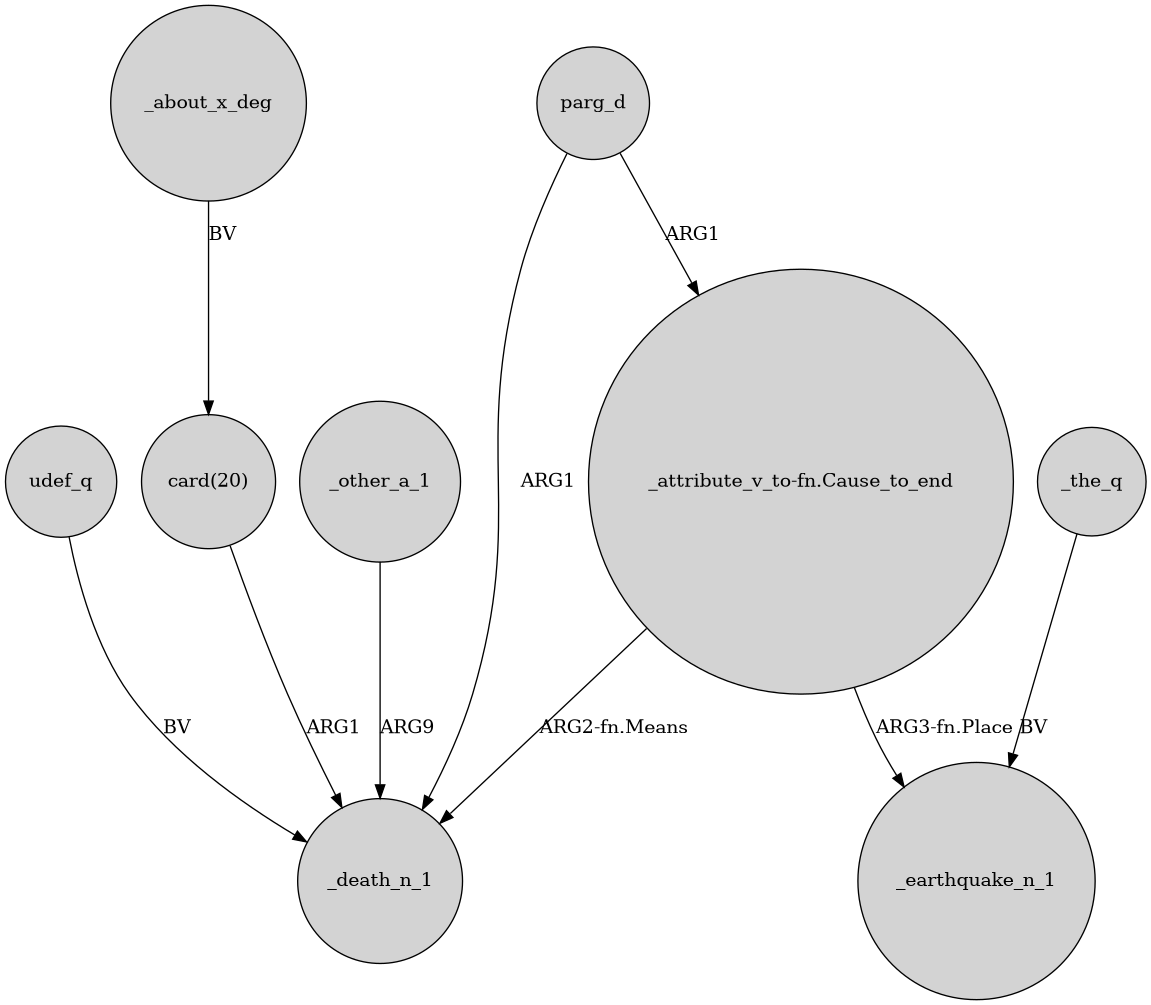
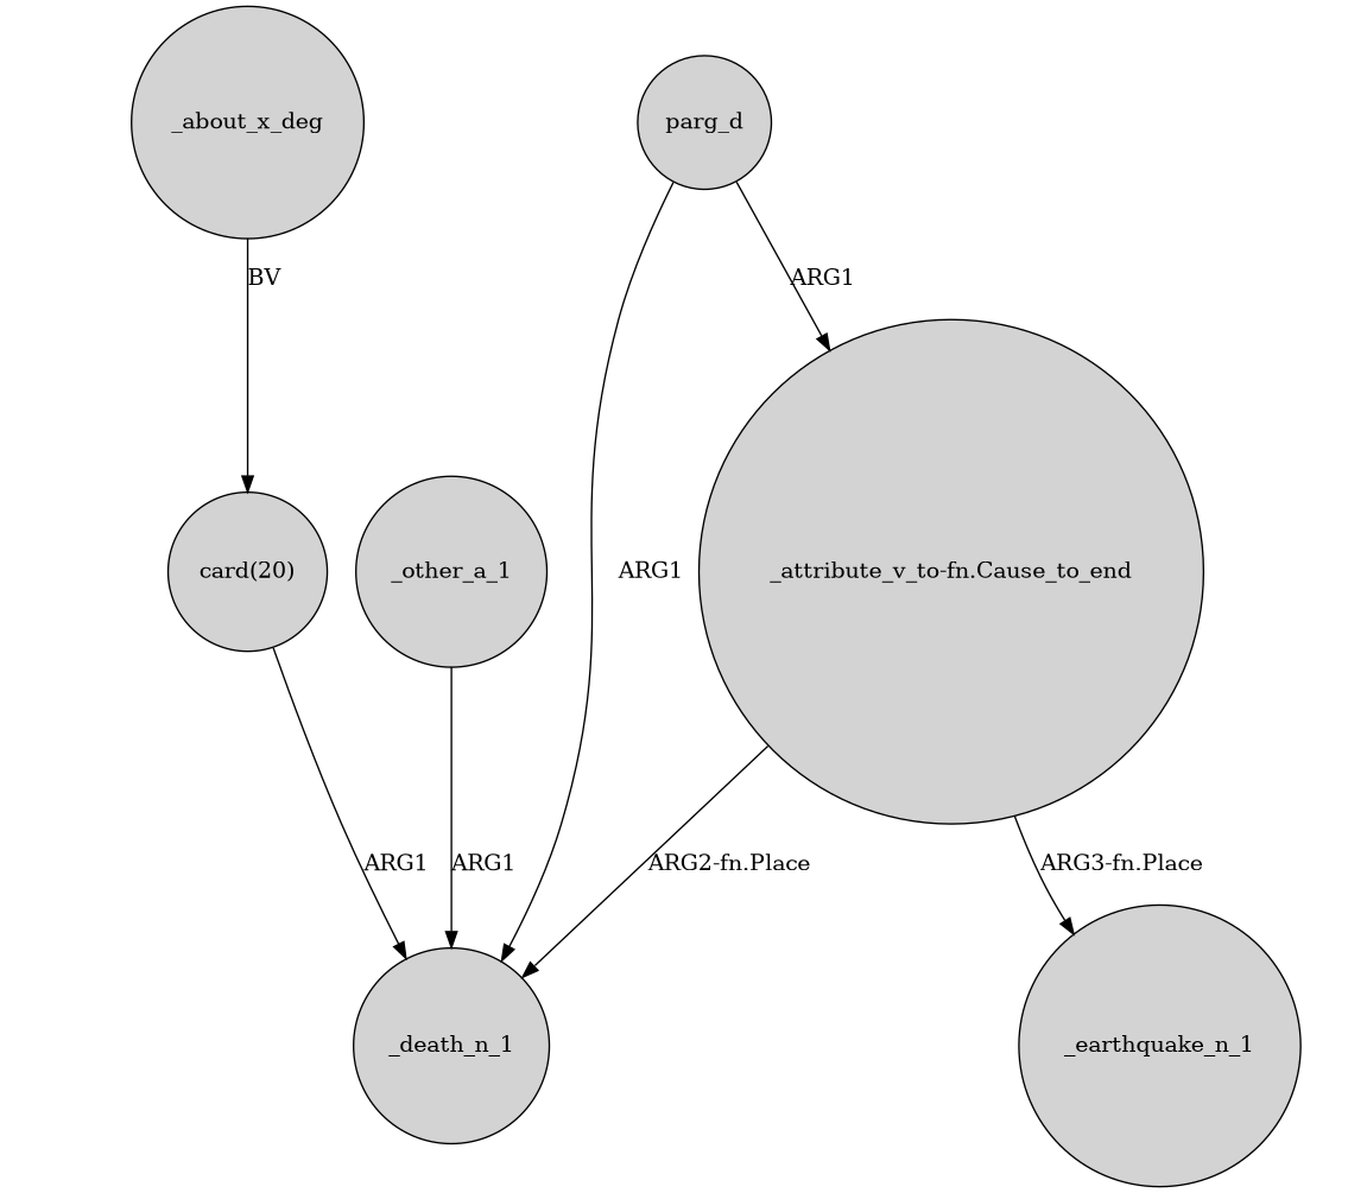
  digraph {
    node [shape=circle style=filled]
-   udef_q
    _death_n_1
    "_attribute_v_to-fn.Cause_to_end"
    _earthquake_n_1
    parg_d
    _about_x_deg
    "card(20)"
    _other_a_1
-   _the_q
-   udef_q -> _death_n_1 [label=BV]
-   "_attribute_v_to-fn.Cause_to_end" -> _death_n_1 [label="ARG2-fn.Means"]
+   "_attribute_v_to-fn.Cause_to_end" -> _death_n_1 [label="ARG2-fn.Place"]
    "_attribute_v_to-fn.Cause_to_end" -> _earthquake_n_1 [label="ARG3-fn.Place"]
    parg_d -> _death_n_1 [label=ARG1]
    parg_d -> "_attribute_v_to-fn.Cause_to_end" [label=ARG1]
    _about_x_deg -> "card(20)" [label=BV]
    "card(20)" -> _death_n_1 [label=ARG1]
-   _other_a_1 -> _death_n_1 [label=ARG9]
-   _the_q -> _earthquake_n_1 [label=BV]
+   _other_a_1 -> _death_n_1 [label=ARG1]
  }
